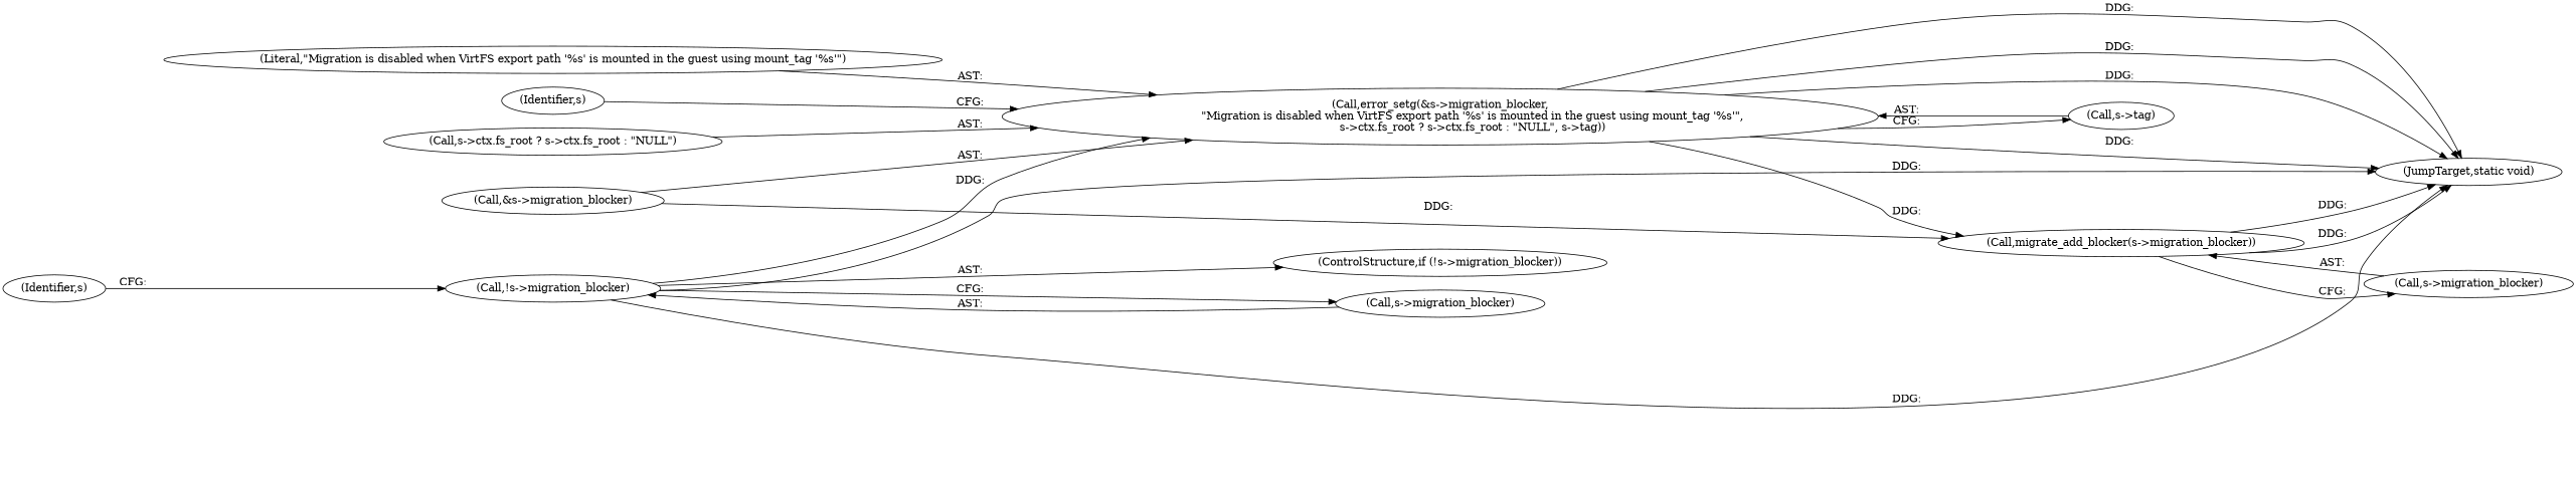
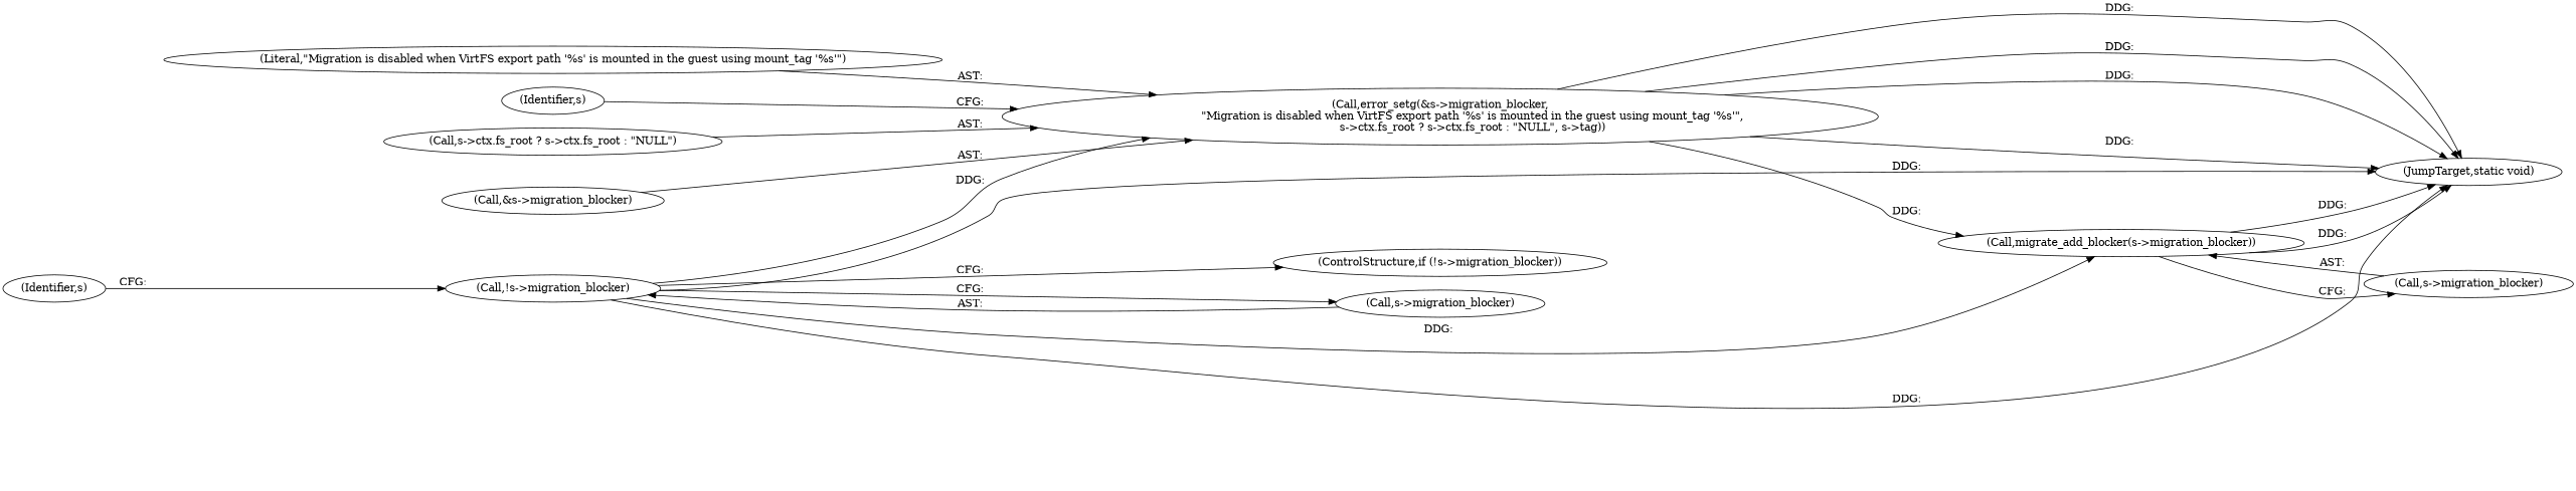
  digraph {
    rankdir=LR
    n1 [label="(Call,error_setg(&s->migration_blocker,\n                   \"Migration is disabled when VirtFS export path '%s' is mounted in the guest using mount_tag '%s'\",\n                   s->ctx.fs_root ? s->ctx.fs_root : \"NULL\", s->tag))"]
    n2 [label="(Call,migrate_add_blocker(s->migration_blocker))"]
-   n3 [label="(Call,s->tag)"]
    n4 [label="(JumpTarget,static void)"]
    n5 [label="(Call,s->migration_blocker)"]
    n6 [label="(Call,!s->migration_blocker)"]
    n7 [label="(ControlStructure,if (!s->migration_blocker))"]
    n8 [label="(Call,s->migration_blocker)"]
    n9 [label="(Literal,\"Migration is disabled when VirtFS export path '%s' is mounted in the guest using mount_tag '%s'\")"]
    n10 [label="(Identifier,s)"]
    n11 [label="(Identifier,s)"]
    n12 [label="(Call,&s->migration_blocker)"]
    n13 [label="(Call,s->ctx.fs_root ? s->ctx.fs_root : \"NULL\")"]
    n1 -> n2 [label="DDG: "]
-   n1 -> n3 [label="CFG: "]
    n1 -> n4 [label="DDG: "]
    n1 -> n4 [label="DDG: "]
    n1 -> n4 [label="DDG: "]
    n1 -> n4 [label="DDG: "]
    n2 -> n4 [label="DDG: "]
    n2 -> n4 [label="DDG: "]
    n2 -> n5 [label="CFG: "]
-   n3 -> n1 [label="AST: "]
    n5 -> n2 [label="AST: "]
    n6 -> n1 [label="DDG: "]
-   n12 -> n2 [label="DDG: "]
+   n6 -> n2 [label="DDG: "]
    n6 -> n4 [label="DDG: "]
    n6 -> n4 [label="DDG: "]
-   n6 -> n7 [label="AST: "]
+   n6 -> n7 [label="CFG: "]
    n6 -> n8 [label="CFG: "]
    n8 -> n6 [label="AST: "]
    n9 -> n1 [label="AST: "]
    n10 -> n1 [label="CFG: "]
    n11 -> n6 [label="CFG: "]
    n12 -> n1 [label="AST: "]
    n13 -> n1 [label="AST: "]
  }
